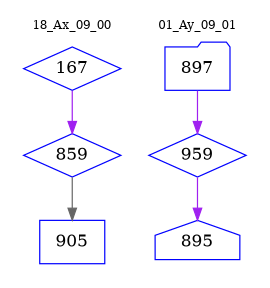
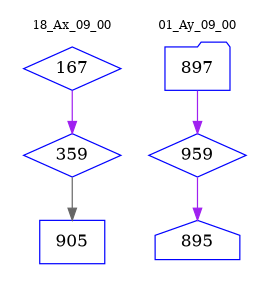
  digraph {
    node [color=blue shape=diamond]
    edge [color=purple]
    n1 [label=167]
-   n2 [label=859]
+   n2 [label=359]
    n3 [label=905 shape=box]
    n4 [label=897 shape=folder]
    n5 [label=959]
    n6 [label=895 shape=house]
    subgraph cluster_1 {
      color=white
      fontsize=10
      label="18_Ax_09_00"
      n1
      n2
      n3
    }
    subgraph cluster_2 {
      color=white
      fontsize=10
-     label="01_Ay_09_01"
+     label="01_Ay_09_00"
      n4
      n5
      n6
    }
    n1 -> n2
    n2 -> n3 [color=gray40]
    n4 -> n5
    n5 -> n6
  }
